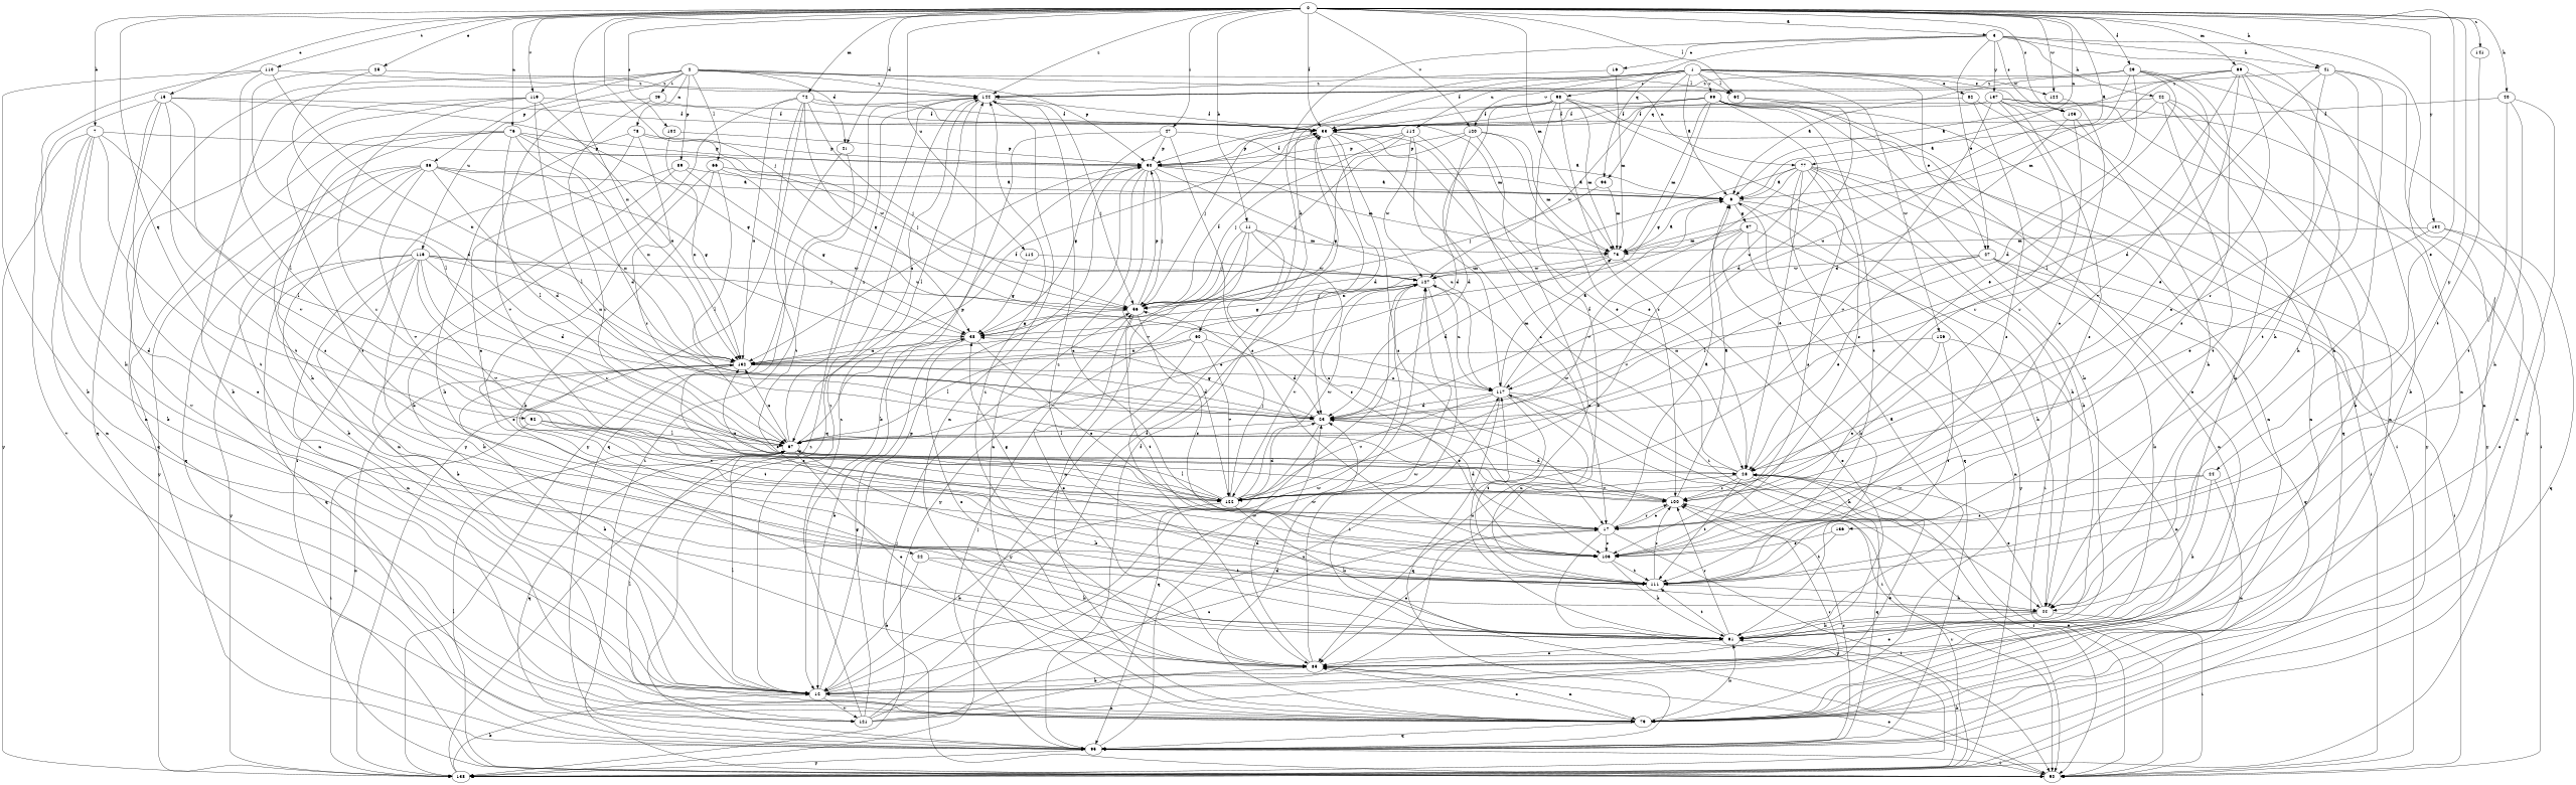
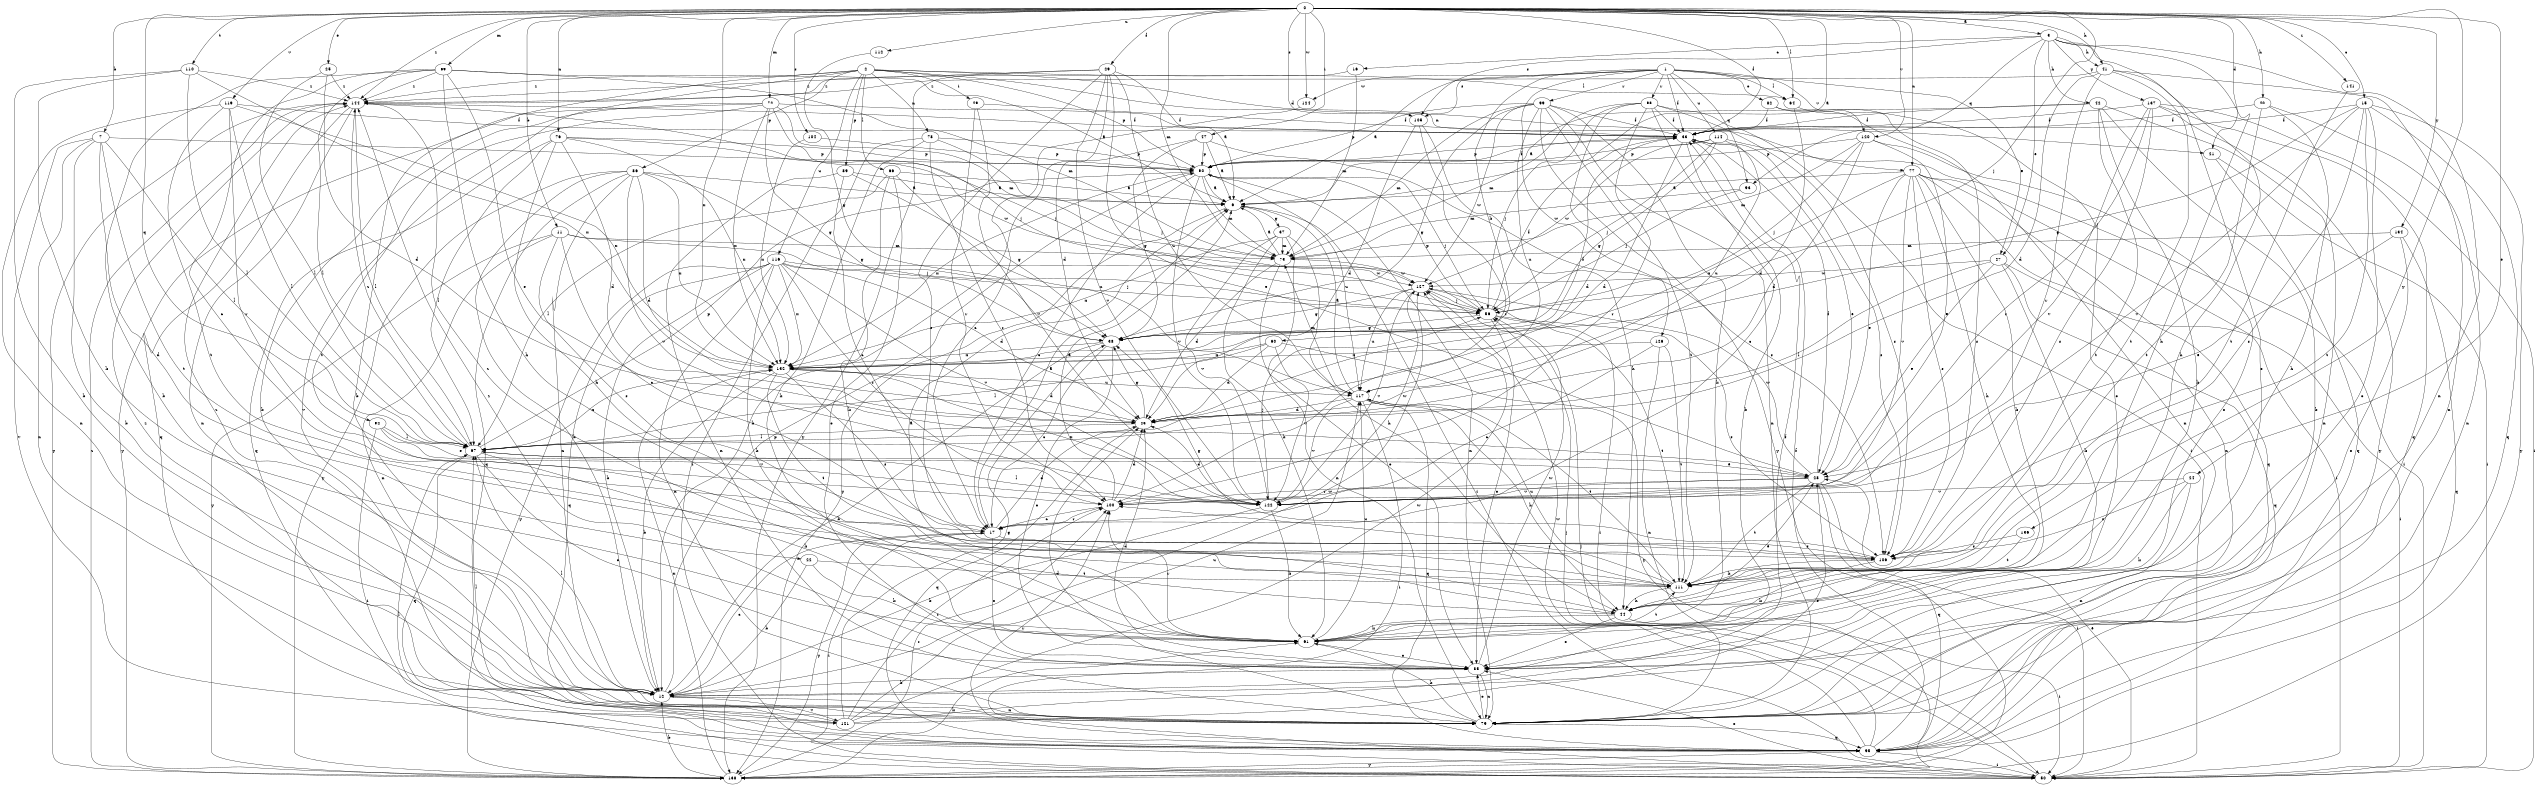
  strict digraph {
    0
    3
    6
    7
    11
    15
    21
    24
    25
    29
    33
    40
    41
    47
    56
    64
    69
    72
    73
    76
    77
    92
    104
    105
    110
    112
    119
    120
    124
    132
    134
    136
    141
    144
    27
    93
    16
    42
    44
    79
    85
    137
    37
    50
    138
    12
    90
    121
    22
    67
    111
    17
    106
    38
    95
    122
    61
    23
    28
    117
    100
    127
    1
    60
    82
    98
    99
    114
    126
    2
    49
    66
    78
    86
    89
    116
    0 -> 3 [label=a]
    0 -> 6 [label=a]
    0 -> 7 [label=b]
    0 -> 11 [label=b]
    0 -> 15 [label=c]
    0 -> 21 [label=d]
    0 -> 24 [label=e]
    0 -> 25 [label=e]
    0 -> 29 [label=f]
    0 -> 33 [label=f]
    0 -> 40 [label=h]
    0 -> 41 [label=h]
    0 -> 47 [label=i]
    0 -> 56 [label=j]
    0 -> 64 [label=l]
    0 -> 69 [label=m]
    0 -> 72 [label=m]
    0 -> 73 [label=m]
    0 -> 76 [label=n]
    0 -> 77 [label=n]
    0 -> 92 [label=q]
    0 -> 104 [label=s]
    0 -> 105 [label=s]
    0 -> 110 [label=t]
    0 -> 112 [label=u]
    0 -> 119 [label=v]
    0 -> 120 [label=v]
    0 -> 124 [label=w]
    0 -> 132 [label=x]
    0 -> 134 [label=y]
    0 -> 136 [label=y]
    0 -> 141 [label=z]
    0 -> 144 [label=z]
    3 -> 41 [label=h]
    3 -> 105 [label=s]
    3 -> 27 [label=e]
    3 -> 93 [label=q]
    3 -> 16 [label=c]
    3 -> 42 [label=h]
    3 -> 44 [label=h]
    3 -> 79 [label=n]
    3 -> 85 [label=o]
    3 -> 137 [label=y]
    6 -> 37 [label=g]
    6 -> 50 [label=i]
    6 -> 138 [label=y]
    7 -> 79 [label=n]
    7 -> 12 [label=b]
    7 -> 90 [label=p]
    7 -> 121 [label=v]
    7 -> 22 [label=d]
    7 -> 67 [label=l]
    7 -> 111 [label=t]
    11 -> 56 [label=j]
    11 -> 73 [label=m]
    11 -> 79 [label=n]
    11 -> 138 [label=y]
    11 -> 17 [label=c]
    11 -> 106 [label=s]
    15 -> 33 [label=f]
    15 -> 85 [label=o]
    15 -> 138 [label=y]
    15 -> 111 [label=t]
-   76 -> 106 [label=s]
+   15 -> 106 [label=s]
    15 -> 38 [label=g]
    15 -> 95 [label=q]
    15 -> 122 [label=v]
    21 -> 50 [label=i]
    21 -> 95 [label=q]
    24 -> 79 [label=n]
    24 -> 106 [label=s]
    24 -> 122 [label=v]
    24 -> 61 [label=k]
    25 -> 144 [label=z]
    25 -> 67 [label=l]
    25 -> 23 [label=d]
    29 -> 6 [label=a]
    29 -> 144 [label=z]
    29 -> 138 [label=y]
    29 -> 106 [label=s]
    29 -> 122 [label=v]
    29 -> 23 [label=d]
    29 -> 28 [label=e]
    29 -> 117 [label=u]
    33 -> 90 [label=p]
    33 -> 17 [label=c]
    33 -> 106 [label=s]
    33 -> 23 [label=d]
    33 -> 28 [label=e]
    40 -> 33 [label=f]
    40 -> 44 [label=h]
    40 -> 79 [label=n]
    40 -> 111 [label=t]
    41 -> 144 [label=z]
    41 -> 44 [label=h]
    41 -> 79 [label=n]
    41 -> 111 [label=t]
    41 -> 23 [label=d]
    41 -> 100 [label=r]
    47 -> 6 [label=a]
    47 -> 12 [label=b]
    47 -> 90 [label=p]
    47 -> 106 [label=s]
    47 -> 38 [label=g]
    56 -> 33 [label=f]
    56 -> 85 [label=o]
    56 -> 90 [label=p]
    56 -> 111 [label=t]
    56 -> 106 [label=s]
    56 -> 38 [label=g]
    64 -> 85 [label=o]
    64 -> 23 [label=d]
    69 -> 6 [label=a]
    69 -> 73 [label=m]
    69 -> 144 [label=z]
    69 -> 44 [label=h]
    69 -> 12 [label=b]
    69 -> 67 [label=l]
    69 -> 17 [label=c]
    69 -> 28 [label=e]
    72 -> 33 [label=f]
    72 -> 56 [label=j]
    72 -> 73 [label=m]
    72 -> 132 [label=x]
    72 -> 138 [label=y]
    72 -> 12 [label=b]
    72 -> 111 [label=t]
    72 -> 38 [label=g]
    73 -> 6 [label=a]
    73 -> 85 [label=o]
    73 -> 23 [label=d]
    73 -> 127 [label=w]
    76 -> 132 [label=x]
    76 -> 44 [label=h]
    76 -> 90 [label=p]
    76 -> 67 [label=l]
    76 -> 95 [label=q]
    76 -> 23 [label=d]
    76 -> 127 [label=w]
    77 -> 6 [label=a]
    77 -> 132 [label=x]
    77 -> 44 [label=h]
    77 -> 79 [label=n]
    77 -> 50 [label=i]
    77 -> 106 [label=s]
    77 -> 95 [label=q]
    77 -> 122 [label=v]
    77 -> 61 [label=k]
    77 -> 28 [label=e]
    92 -> 50 [label=i]
    92 -> 67 [label=l]
    92 -> 122 [label=v]
    92 -> 28 [label=e]
    104 -> 132 [label=x]
    104 -> 90 [label=p]
    105 -> 44 [label=h]
    105 -> 23 [label=d]
    105 -> 100 [label=r]
    110 -> 132 [label=x]
    110 -> 144 [label=z]
    110 -> 12 [label=b]
    110 -> 67 [label=l]
    110 -> 61 [label=k]
    112 -> 38 [label=g]
-   112 -> 127 [label=w]
    119 -> 33 [label=f]
    119 -> 132 [label=x]
    119 -> 79 [label=n]
    119 -> 67 [label=l]
    119 -> 111 [label=t]
    119 -> 100 [label=r]
    120 -> 56 [label=j]
    120 -> 73 [label=m]
    120 -> 85 [label=o]
    120 -> 90 [label=p]
    120 -> 23 [label=d]
    120 -> 28 [label=e]
    124 -> 17 [label=c]
    132 -> 33 [label=f]
    132 -> 12 [label=b]
    132 -> 111 [label=t]
    132 -> 106 [label=s]
    132 -> 23 [label=d]
    132 -> 117 [label=u]
    134 -> 73 [label=m]
    134 -> 85 [label=o]
    134 -> 95 [label=q]
    134 -> 28 [label=e]
    136 -> 111 [label=t]
    136 -> 106 [label=s]
    141 -> 111 [label=t]
    144 -> 33 [label=f]
    144 -> 56 [label=j]
    144 -> 79 [label=n]
    144 -> 138 [label=y]
    144 -> 67 [label=l]
    144 -> 95 [label=q]
    27 -> 50 [label=i]
    27 -> 67 [label=l]
    27 -> 95 [label=q]
    27 -> 61 [label=k]
    27 -> 28 [label=e]
    27 -> 127 [label=w]
    93 -> 56 [label=j]
    93 -> 73 [label=m]
    16 -> 73 [label=m]
    16 -> 144 [label=z]
    42 -> 6 [label=a]
    42 -> 33 [label=f]
    42 -> 79 [label=n]
    42 -> 12 [label=b]
    42 -> 111 [label=t]
    42 -> 61 [label=k]
    44 -> 144 [label=z]
    44 -> 85 [label=o]
    44 -> 50 [label=i]
    44 -> 61 [label=k]
    44 -> 28 [label=e]
    79 -> 85 [label=o]
    79 -> 95 [label=q]
    79 -> 61 [label=k]
    79 -> 23 [label=d]
    85 -> 144 [label=z]
    85 -> 79 [label=n]
    85 -> 12 [label=b]
    85 -> 23 [label=d]
    85 -> 127 [label=w]
    137 -> 33 [label=f]
    137 -> 50 [label=i]
    137 -> 138 [label=y]
    137 -> 106 [label=s]
    137 -> 95 [label=q]
    137 -> 122 [label=v]
    137 -> 100 [label=r]
    37 -> 73 [label=m]
    37 -> 132 [label=x]
    37 -> 44 [label=h]
    37 -> 79 [label=n]
    37 -> 122 [label=v]
    37 -> 61 [label=k]
    50 -> 56 [label=j]
    50 -> 85 [label=o]
    50 -> 67 [label=l]
    50 -> 28 [label=e]
    138 -> 132 [label=x]
    138 -> 144 [label=z]
    138 -> 12 [label=b]
    138 -> 61 [label=k]
    138 -> 100 [label=r]
    12 -> 144 [label=z]
    12 -> 79 [label=n]
    12 -> 90 [label=p]
    12 -> 121 [label=v]
    12 -> 67 [label=l]
    12 -> 17 [label=c]
    12 -> 127 [label=w]
    90 -> 6 [label=a]
    90 -> 33 [label=f]
    90 -> 56 [label=j]
    90 -> 73 [label=m]
    90 -> 132 [label=x]
    90 -> 79 [label=n]
    90 -> 17 [label=c]
    90 -> 122 [label=v]
    90 -> 117 [label=u]
    121 -> 33 [label=f]
    121 -> 144 [label=z]
    121 -> 67 [label=l]
    121 -> 38 [label=g]
    121 -> 28 [label=e]
    121 -> 117 [label=u]
    121 -> 100 [label=r]
    121 -> 127 [label=w]
    22 -> 12 [label=b]
    22 -> 111 [label=t]
    22 -> 61 [label=k]
    67 -> 132 [label=x]
    67 -> 144 [label=z]
    67 -> 85 [label=o]
    67 -> 90 [label=p]
    67 -> 95 [label=q]
    67 -> 61 [label=k]
    67 -> 28 [label=e]
    111 -> 44 [label=h]
    111 -> 117 [label=u]
    111 -> 100 [label=r]
    17 -> 6 [label=a]
    17 -> 85 [label=o]
    17 -> 50 [label=i]
    17 -> 138 [label=y]
    17 -> 106 [label=s]
    17 -> 23 [label=d]
    17 -> 100 [label=r]
-   106 -> 111 [label=t]
+   106 -> 111 [label=k]
    106 -> 38 [label=g]
    106 -> 61 [label=k]
    38 -> 132 [label=x]
    38 -> 85 [label=o]
    38 -> 12 [label=b]
    38 -> 17 [label=c]
    95 -> 33 [label=f]
    95 -> 56 [label=j]
    95 -> 50 [label=i]
    95 -> 138 [label=y]
    95 -> 100 [label=r]
    95 -> 127 [label=w]
    122 -> 56 [label=j]
    122 -> 132 [label=x]
    122 -> 12 [label=b]
    122 -> 67 [label=l]
    122 -> 61 [label=k]
    122 -> 23 [label=d]
    122 -> 127 [label=w]
    61 -> 6 [label=a]
    61 -> 85 [label=o]
    61 -> 111 [label=t]
    61 -> 117 [label=u]
    61 -> 100 [label=r]
    23 -> 67 [label=l]
    23 -> 38 [label=g]
    23 -> 95 [label=q]
    28 -> 33 [label=f]
    28 -> 50 [label=i]
    28 -> 111 [label=t]
    28 -> 95 [label=q]
    28 -> 122 [label=v]
    28 -> 100 [label=r]
    28 -> 127 [label=w]
    117 -> 6 [label=a]
    117 -> 73 [label=m]
    117 -> 44 [label=h]
    117 -> 50 [label=i]
    117 -> 111 [label=t]
    117 -> 95 [label=q]
    117 -> 122 [label=v]
    117 -> 23 [label=d]
    100 -> 6 [label=a]
    100 -> 17 [label=c]
    100 -> 23 [label=d]
    127 -> 56 [label=j]
    127 -> 50 [label=i]
    127 -> 38 [label=g]
    127 -> 122 [label=v]
    127 -> 117 [label=u]
    1 -> 6 [label=a]
    1 -> 33 [label=f]
    1 -> 64 [label=l]
    1 -> 105 [label=s]
    1 -> 120 [label=v]
    1 -> 124 [label=w]
    1 -> 27 [label=e]
    1 -> 93 [label=q]
    1 -> 60 [label=k]
    1 -> 82 [label=o]
    1 -> 98 [label=r]
    1 -> 99 [label=r]
    1 -> 114 [label=u]
    1 -> 126 [label=w]
    60 -> 132 [label=x]
    60 -> 138 [label=y]
    60 -> 67 [label=l]
    60 -> 122 [label=v]
    60 -> 23 [label=d]
    82 -> 33 [label=f]
    82 -> 79 [label=n]
    82 -> 106 [label=s]
    98 -> 33 [label=f]
    98 -> 56 [label=j]
    98 -> 73 [label=m]
    98 -> 50 [label=i]
    98 -> 12 [label=b]
    98 -> 67 [label=d]
    98 -> 106 [label=s]
    98 -> 100 [label=r]
    99 -> 33 [label=f]
    99 -> 73 [label=m]
    99 -> 79 [label=n]
    99 -> 138 [label=y]
    99 -> 90 [label=p]
    99 -> 111 [label=t]
    99 -> 38 [label=g]
    99 -> 61 [label=k]
    99 -> 117 [label=u]
    99 -> 127 [label=w]
    114 -> 56 [label=j]
    114 -> 50 [label=i]
    114 -> 90 [label=p]
    114 -> 38 [label=g]
    114 -> 117 [label=u]
    114 -> 127 [label=w]
    126 -> 132 [label=x]
    126 -> 79 [label=n]
    126 -> 111 [label=t]
    126 -> 17 [label=c]
    2 -> 21 [label=d]
    2 -> 64 [label=l]
    2 -> 77 [label=n]
    2 -> 144 [label=z]
    2 -> 12 [label=b]
    2 -> 90 [label=p]
    2 -> 121 [label=v]
    2 -> 49 [label=i]
    2 -> 66 [label=l]
    2 -> 78 [label=n]
    2 -> 86 [label=p]
    2 -> 89 [label=p]
    2 -> 116 [label=u]
    49 -> 33 [label=f]
    49 -> 122 [label=v]
    49 -> 100 [label=r]
    66 -> 6 [label=a]
    66 -> 85 [label=o]
    66 -> 67 [label=l]
    66 -> 61 [label=k]
    66 -> 117 [label=u]
    78 -> 56 [label=j]
    78 -> 50 [label=i]
    78 -> 90 [label=p]
    78 -> 61 [label=k]
    78 -> 100 [label=r]
    86 -> 6 [label=a]
    86 -> 132 [label=x]
    86 -> 79 [label=n]
    86 -> 138 [label=y]
    86 -> 12 [label=b]
    86 -> 38 [label=g]
    86 -> 95 [label=q]
    86 -> 122 [label=v]
    86 -> 23 [label=d]
    89 -> 6 [label=a]
    89 -> 79 [label=n]
    89 -> 17 [label=c]
    89 -> 38 [label=g]
    116 -> 56 [label=j]
    116 -> 132 [label=x]
    116 -> 79 [label=n]
    116 -> 138 [label=y]
    116 -> 12 [label=b]
    116 -> 95 [label=q]
    116 -> 122 [label=v]
    116 -> 61 [label=k]
    116 -> 23 [label=d]
    116 -> 100 [label=r]
    116 -> 127 [label=w]
  }
